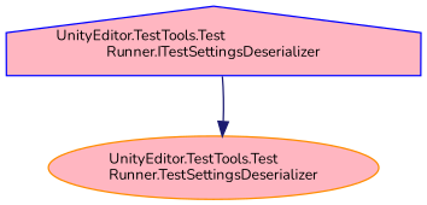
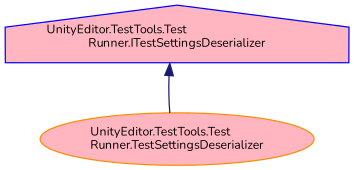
  digraph {
    fontname=Nunito
    node [fillcolor=lightpink fontname=Nunito fontsize=10 style=filled]
    n1 [color=blue fontcolor=black height=0.2 label="UnityEditor.TestTools.Test\lRunner.ITestSettingsDeserializer" shape=house width=0.4]
    n2 [color=darkorange height=0.2 label="UnityEditor.TestTools.Test\lRunner.TestSettingsDeserializer" shape=ellipse width=0.4]
-   n2 -> n1 [color=midnightblue dir=back fontname=Nunito fontsize=10 labelfontname=Helvetica labelfontsize=10 style=solid]
+   n1 -> n2 [color=midnightblue dir=back fontname=Nunito fontsize=10 labelfontname=Helvetica labelfontsize=10 style=solid]
  }
